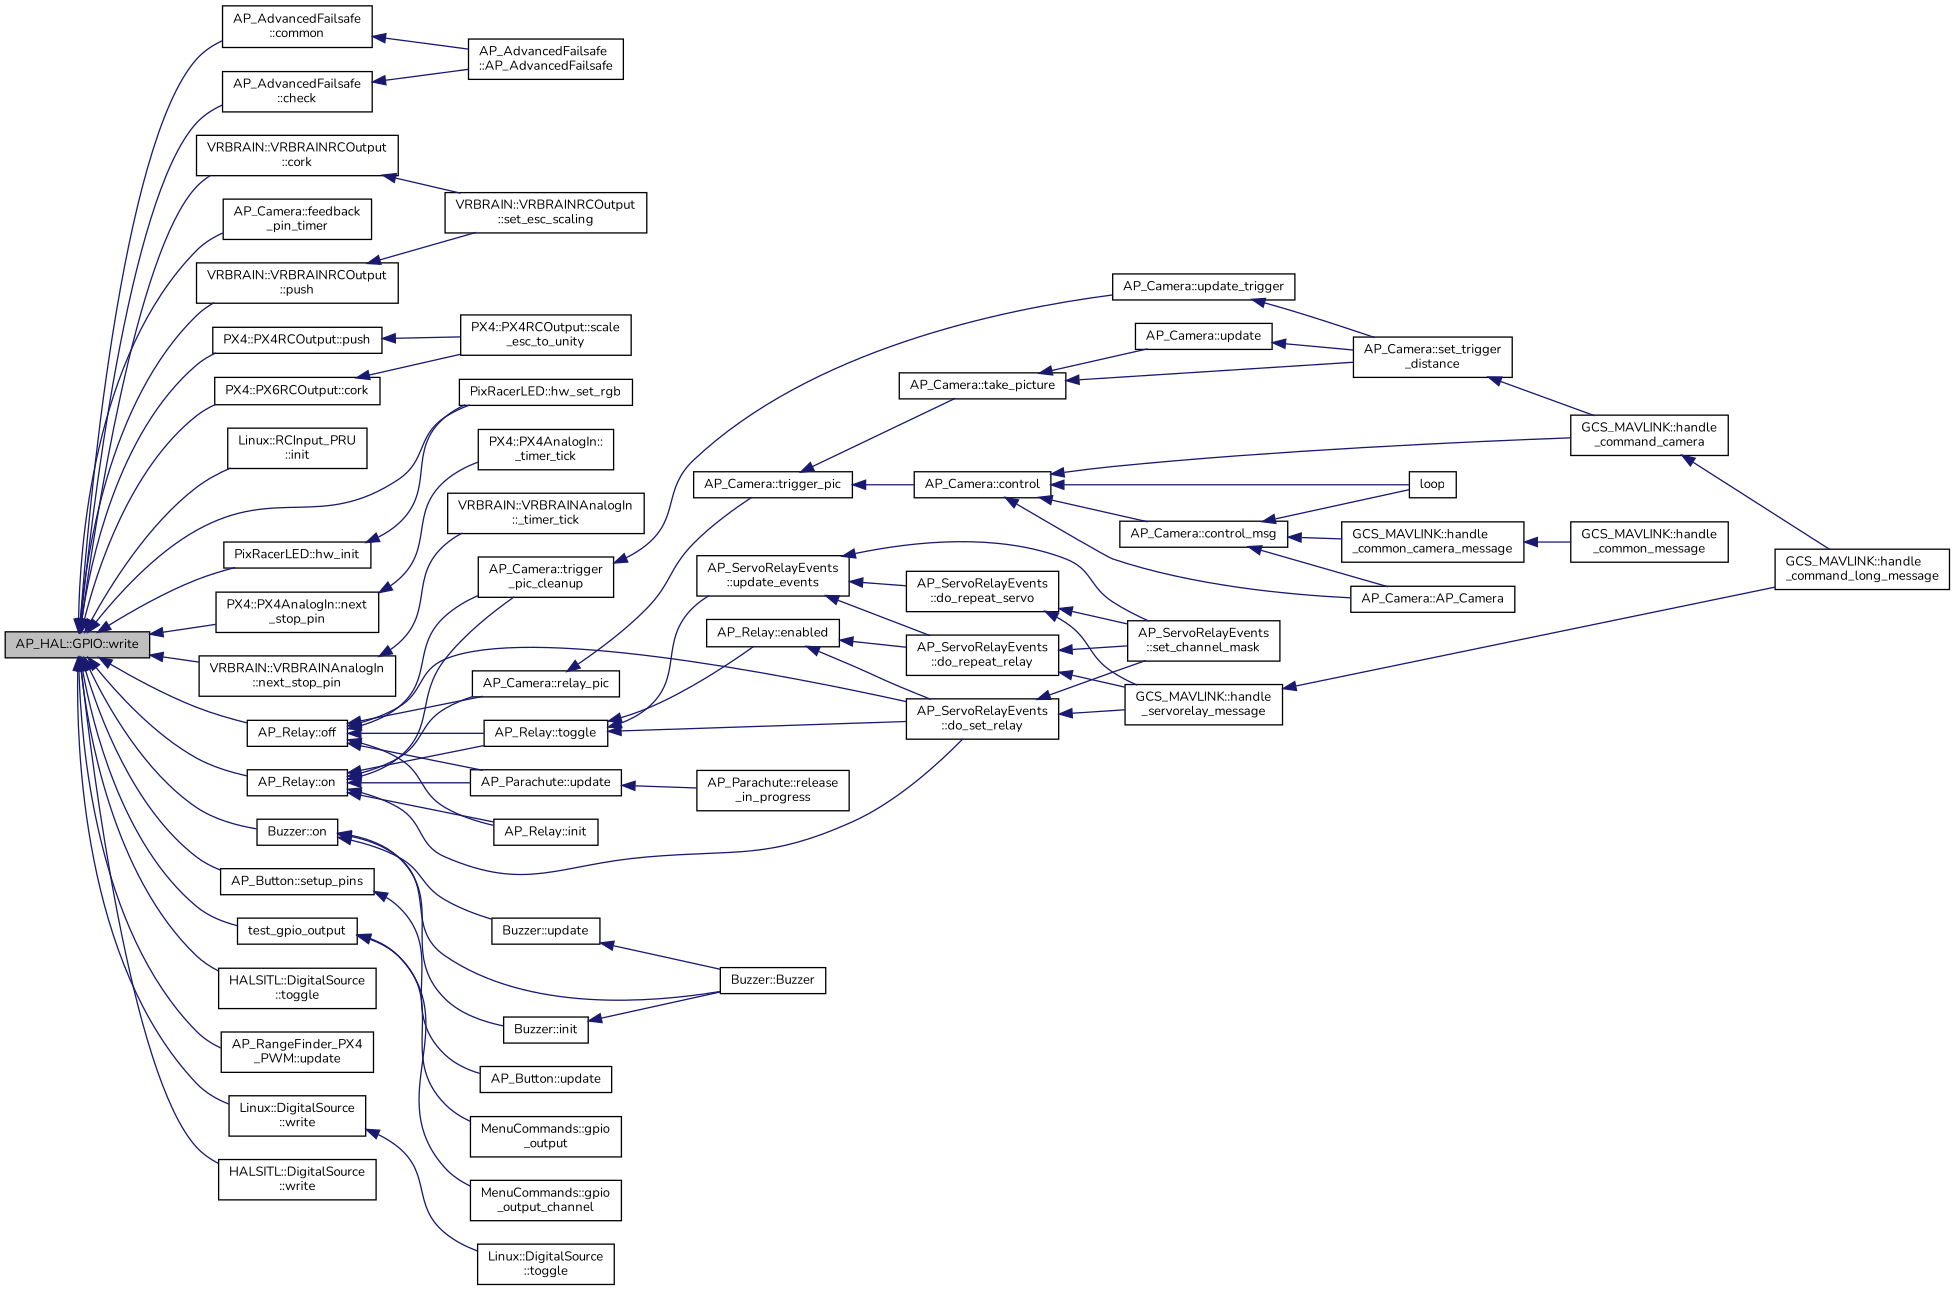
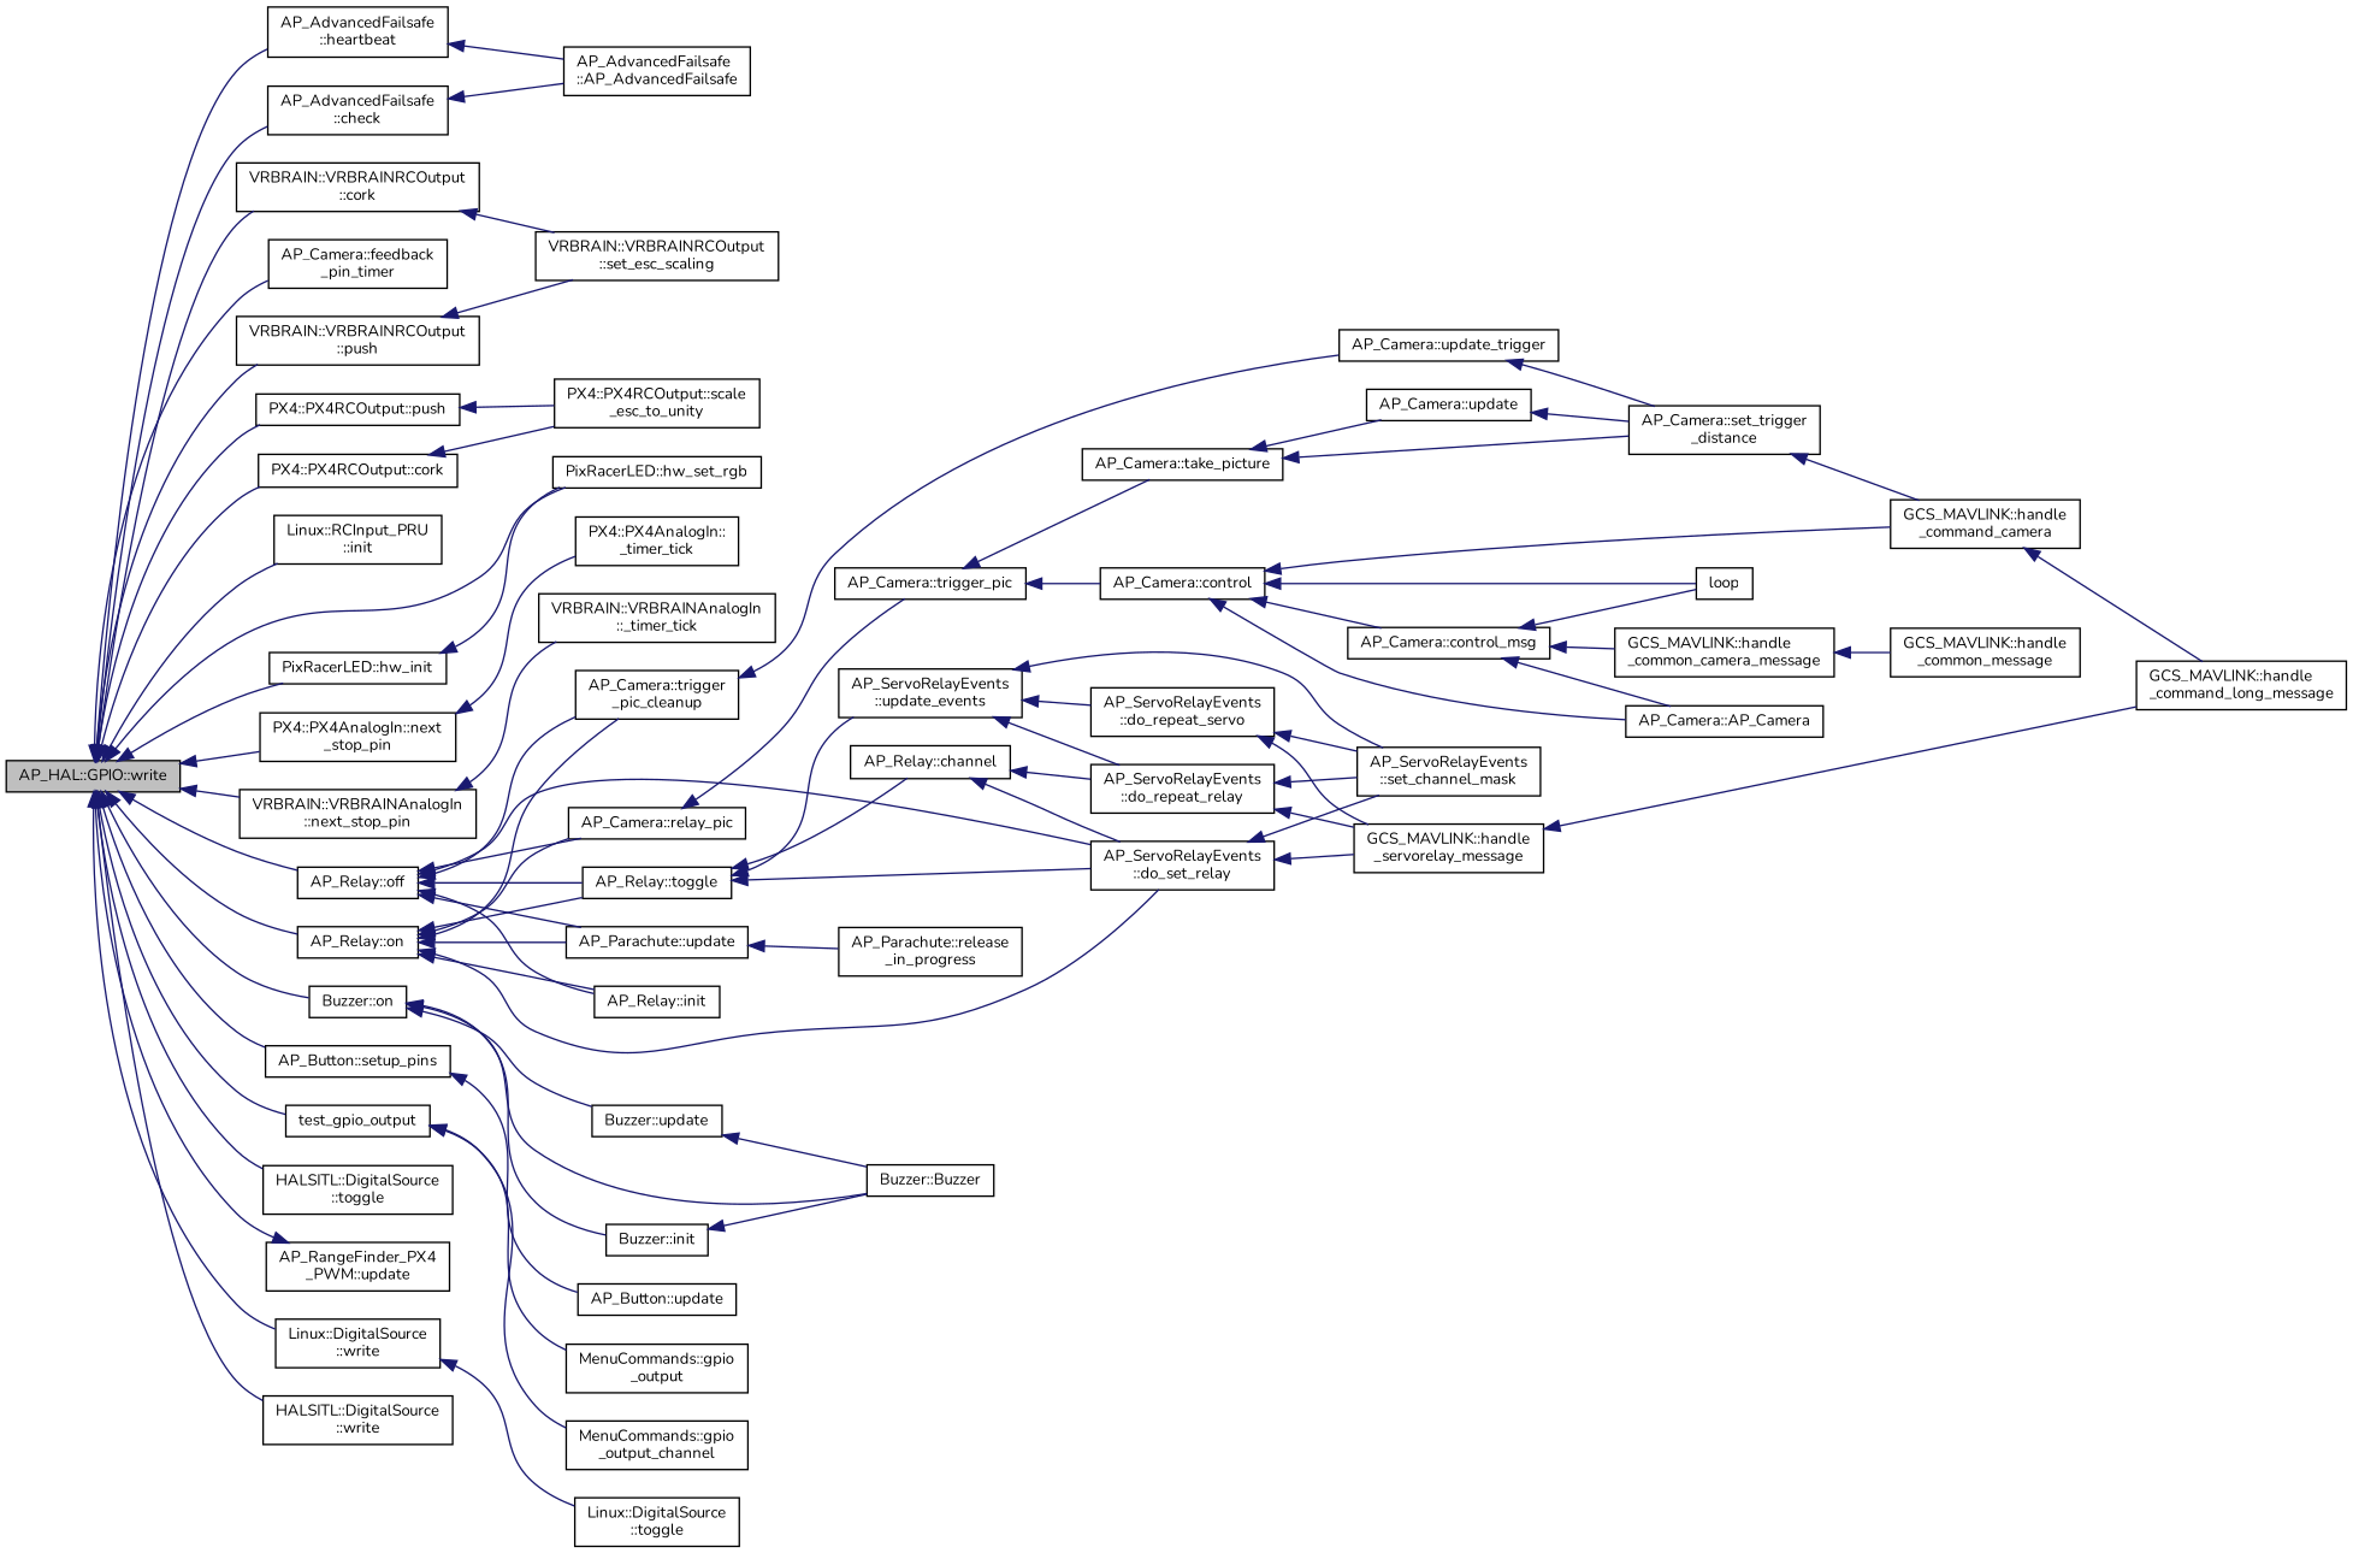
  digraph {
    fontname=Nunito
    rankdir=LR
    node [color=black fillcolor=white fontname=Nunito fontsize=10 shape=record style=filled]
    edge [color=midnightblue dir=back fontname=Nunito fontsize=10 labelfontname=Helvetica labelfontsize=10 style=solid]
    n1 [fillcolor=grey75 fontcolor=black height=0.2 label="AP_HAL::GPIO::write" width=0.4]
    n2 [height=0.2 label="AP_AdvancedFailsafe\l::check" width=0.4]
    n3 [height=0.2 label="VRBRAIN::VRBRAINRCOutput\l::cork" width=0.4]
-   n4 [height=0.2 label="PX4::PX6RCOutput::cork" width=0.4]
+   n4 [height=0.2 label="PX4::PX4RCOutput::cork" width=0.4]
    n5 [height=0.2 label="AP_Camera::feedback\l_pin_timer" width=0.4]
-   n6 [height=0.2 label="AP_AdvancedFailsafe\l::common" width=0.4]
+   n6 [height=0.2 label="AP_AdvancedFailsafe\l::heartbeat" width=0.4]
    n7 [height=0.2 label="PixRacerLED::hw_init" width=0.4]
    n8 [height=0.2 label="PixRacerLED::hw_set_rgb" width=0.4]
    n9 [height=0.2 label="Linux::RCInput_PRU\l::init" width=0.4]
    n10 [height=0.2 label="PX4::PX4AnalogIn::next\l_stop_pin" width=0.4]
    n11 [height=0.2 label="VRBRAIN::VRBRAINAnalogIn\l::next_stop_pin" width=0.4]
    n12 [height=0.2 label="AP_Relay::off" width=0.4]
    n13 [height=0.2 label="AP_Relay::on" width=0.4]
    n14 [height=0.2 label="Buzzer::on" width=0.4]
    n15 [height=0.2 label="VRBRAIN::VRBRAINRCOutput\l::push" width=0.4]
    n16 [height=0.2 label="PX4::PX4RCOutput::push" width=0.4]
    n17 [height=0.2 label="AP_Button::setup_pins" width=0.4]
    n18 [height=0.2 label=test_gpio_output width=0.4]
    n19 [height=0.2 label="HALSITL::DigitalSource\l::toggle" width=0.4]
    n20 [height=0.2 label="AP_RangeFinder_PX4\l_PWM::update" width=0.4]
    n21 [height=0.2 label="Linux::DigitalSource\l::write" width=0.4]
    n22 [height=0.2 label="HALSITL::DigitalSource\l::write" width=0.4]
    n23 [height=0.2 label="AP_AdvancedFailsafe\l::AP_AdvancedFailsafe" width=0.4]
    n24 [height=0.2 label="VRBRAIN::VRBRAINRCOutput\l::set_esc_scaling" width=0.4]
    n25 [height=0.2 label="PX4::PX4RCOutput::scale\l_esc_to_unity" width=0.4]
    n26 [height=0.2 label="PX4::PX4AnalogIn::\l_timer_tick" width=0.4]
    n27 [height=0.2 label="VRBRAIN::VRBRAINAnalogIn\l::_timer_tick" width=0.4]
    n28 [height=0.2 label="AP_ServoRelayEvents\l::do_set_relay" width=0.4]
    n29 [height=0.2 label="AP_Relay::init" width=0.4]
    n30 [height=0.2 label="AP_Camera::relay_pic" width=0.4]
    n31 [height=0.2 label="AP_Relay::toggle" width=0.4]
    n32 [height=0.2 label="AP_Camera::trigger\l_pic_cleanup" width=0.4]
    n33 [height=0.2 label="AP_Parachute::update" width=0.4]
    n34 [height=0.2 label="Buzzer::Buzzer" width=0.4]
    n35 [height=0.2 label="Buzzer::init" width=0.4]
    n36 [height=0.2 label="Buzzer::update" width=0.4]
    n37 [height=0.2 label="AP_Button::update" width=0.4]
    n38 [height=0.2 label="MenuCommands::gpio\l_output" width=0.4]
    n39 [height=0.2 label="MenuCommands::gpio\l_output_channel" width=0.4]
    n40 [height=0.2 label="Linux::DigitalSource\l::toggle" width=0.4]
    n41 [height=0.2 label="AP_Camera::trigger_pic" width=0.4]
    n42 [height=0.2 label="AP_Camera::control" width=0.4]
    n43 [height=0.2 label="AP_Camera::take_picture" width=0.4]
    n44 [height=0.2 label="AP_Camera::AP_Camera" width=0.4]
    n45 [height=0.2 label="AP_Camera::control_msg" width=0.4]
    n46 [height=0.2 label=loop width=0.4]
    n47 [height=0.2 label="GCS_MAVLINK::handle\l_command_camera" width=0.4]
    n48 [height=0.2 label="AP_Camera::set_trigger\l_distance" width=0.4]
    n49 [height=0.2 label="AP_Camera::update" width=0.4]
    n50 [height=0.2 label="GCS_MAVLINK::handle\l_common_camera_message" width=0.4]
    n51 [height=0.2 label="GCS_MAVLINK::handle\l_command_long_message" width=0.4]
    n52 [height=0.2 label="GCS_MAVLINK::handle\l_common_message" width=0.4]
    n53 [height=0.2 label="GCS_MAVLINK::handle\l_servorelay_message" width=0.4]
    n54 [height=0.2 label="AP_ServoRelayEvents\l::set_channel_mask" width=0.4]
-   n55 [height=0.2 label="AP_Relay::enabled" width=0.4]
+   n55 [height=0.2 label="AP_Relay::channel" width=0.4]
    n56 [height=0.2 label="AP_ServoRelayEvents\l::update_events" width=0.4]
    n57 [height=0.2 label="AP_Camera::update_trigger" width=0.4]
    n58 [height=0.2 label="AP_Parachute::release\l_in_progress" width=0.4]
    n59 [height=0.2 label="AP_ServoRelayEvents\l::do_repeat_relay" width=0.4]
    n60 [height=0.2 label="AP_ServoRelayEvents\l::do_repeat_servo" width=0.4]
    n1 -> n2
    n1 -> n3
    n1 -> n4
    n1 -> n5
    n1 -> n6
    n1 -> n7
    n1 -> n8
    n1 -> n9
    n1 -> n10
    n1 -> n11
    n1 -> n12
    n1 -> n13
    n1 -> n14
    n1 -> n15
    n1 -> n16
    n1 -> n17
    n1 -> n18
    n1 -> n19
-   n1 -> n20
+   n20 -> n1
    n1 -> n21
    n1 -> n22
    n2 -> n23
    n3 -> n24
    n4 -> n25
    n6 -> n23
    n7 -> n8
    n10 -> n26
    n11 -> n27
    n12 -> n28
    n12 -> n29
    n12 -> n30
    n12 -> n31
    n12 -> n32
    n12 -> n33
    n13 -> n28
    n13 -> n29
    n13 -> n30
    n13 -> n31
    n13 -> n32
    n13 -> n33
    n14 -> n34
    n14 -> n35
    n14 -> n36
    n15 -> n24
    n16 -> n25
    n17 -> n37
    n18 -> n38
    n18 -> n39
    n21 -> n40
    n28 -> n53
    n28 -> n54
    n30 -> n41
    n31 -> n28
    n31 -> n55
    n31 -> n56
    n32 -> n57
    n33 -> n58
    n35 -> n34
    n36 -> n34
    n41 -> n42
    n41 -> n43
    n42 -> n44
    n42 -> n45
    n42 -> n46
    n42 -> n47
    n43 -> n48
    n43 -> n49
    n45 -> n44
    n45 -> n46
    n45 -> n50
    n47 -> n51
    n48 -> n47
    n49 -> n48
    n50 -> n52
    n53 -> n51
    n55 -> n28
    n55 -> n59
    n56 -> n54
    n56 -> n59
    n56 -> n60
    n57 -> n48
    n59 -> n53
    n59 -> n54
    n60 -> n53
    n60 -> n54
  }
